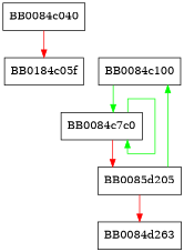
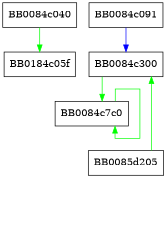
  digraph {
    splines=ortho
    node [shape=box]
    edge [color=red]
    n1 [label=BB0184c05f]
    BB0084c040
-   BB0084c100
+   BB0084c091
+   BB0084c100 [label=BB0084c300]
    BB0084c7c0
    n6 [label=BB0085d205]
-   BB0084d263
-   BB0084c040 -> n1
+   BB0084c040 -> n1 [color=green]
+   BB0084c091 -> BB0084c100 [color=blue]
    BB0084c100 -> BB0084c7c0 [color=green]
    BB0084c7c0 -> BB0084c7c0 [color=green]
-   BB0084c7c0 -> n6
    n6 -> BB0084c100 [color=green]
-   n6 -> BB0084d263
  }
